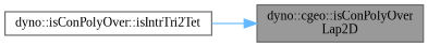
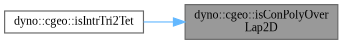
  digraph {
    rankdir=RL
    fontname="Liberation Serif"
    node [fontname="Liberation Serif" fontsize=10 shape=box style=filled]
    n1 [color=gray40 fillcolor=grey60 fontcolor=black height=0.2 label="dyno::cgeo::isConPolyOver\lLap2D" width=0.4]
-   n2 [color=grey40 fillcolor=white height=0.2 label="dyno::isConPolyOver::isIntrTri2Tet" width=0.4]
+   n2 [color=grey40 fillcolor=white height=0.2 label="dyno::cgeo::isIntrTri2Tet" width=0.4]
    n1 -> n2 [color=steelblue1 dir=back fontname="Liberation Serif" fontsize=10 labelfontname=Helvetica labelfontsize=10 style=solid]
  }
